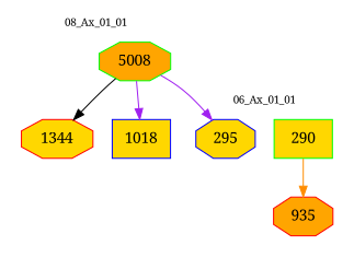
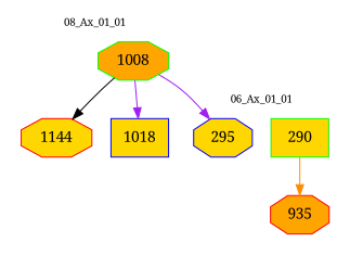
  digraph {
    fontname="Noto Serif"
    node [color=green fillcolor=gold fontname="Noto Serif" shape=octagon style=filled]
    edge [color=purple fontname="Noto Serif"]
    n1 [label=290 shape=box]
    n2 [color=blue label=295]
    n3 [color=red fillcolor=orange label=935]
-   n4 [fillcolor=orange label=5008]
-   n5 [color=red label=1344]
+   n4 [fillcolor=orange label=1008]
+   n5 [color=red label=1144]
    n6 [color=blue label=1018 shape=box]
    subgraph cluster_1 {
      color=white
      fontsize=10
      label="06_Ax_01_01"
      n1
      n2
      n3
    }
    subgraph cluster_2 {
      color=white
      fontsize=10
      label="08_Ax_01_01"
      n4
      n5
      n6
    }
    n1 -> n3 [color=darkorange]
    n4 -> n2
    n4 -> n5 [color=black]
    n4 -> n6
  }
